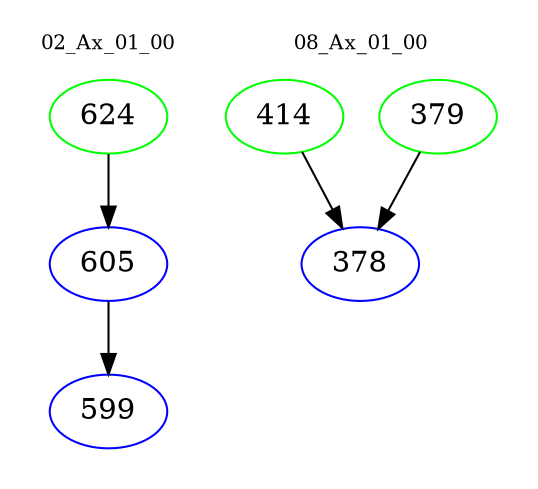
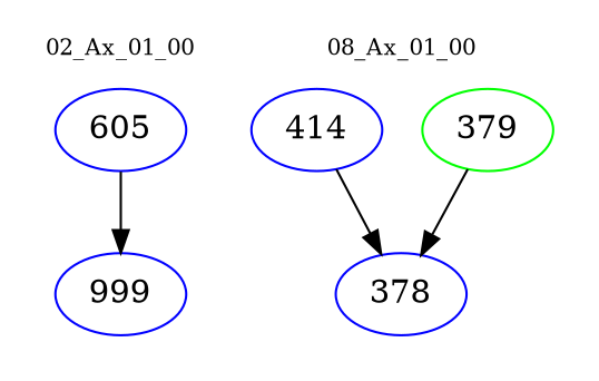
  digraph {
    node [color=blue]
    edge [color=black]
-   n1 [color=green label=624]
    n2 [label=605]
-   n3 [label=599]
+   n3 [label=999]
    n4 [color=green label=379]
    n5 [label=378]
-   n6 [color=green label=414]
+   n6 [label=414]
    subgraph cluster_1 {
      color=white
      fontsize=10
      label="02_Ax_01_00"
-     n1
      n2
      n3
    }
    subgraph cluster_2 {
      color=white
      fontsize=10
      label="08_Ax_01_00"
      n4
      n5
      n6
    }
-   n1 -> n2
    n2 -> n3
    n4 -> n5
    n6 -> n5
  }
